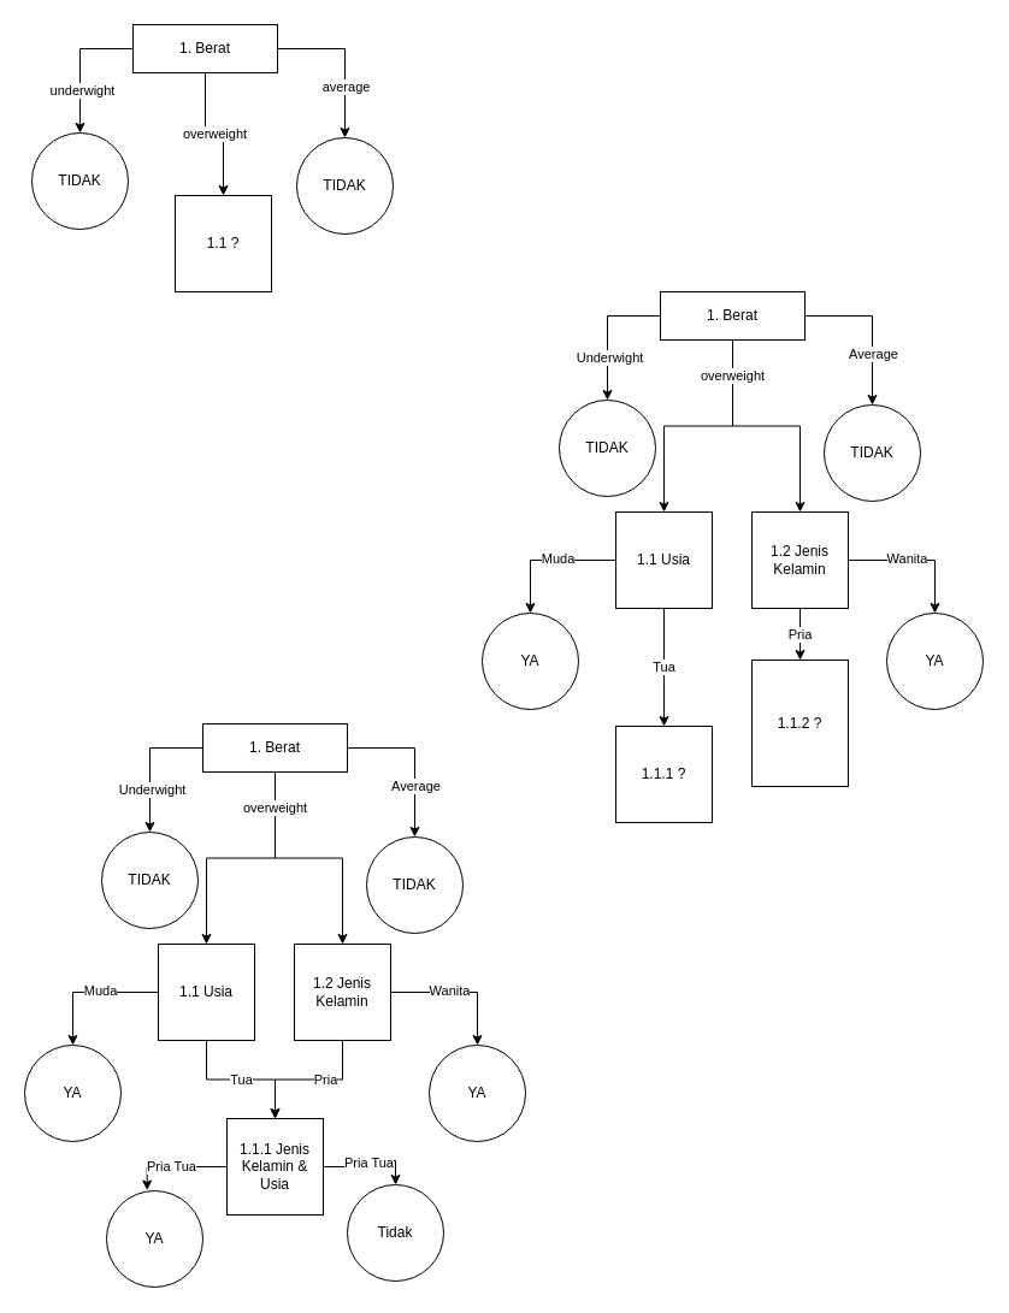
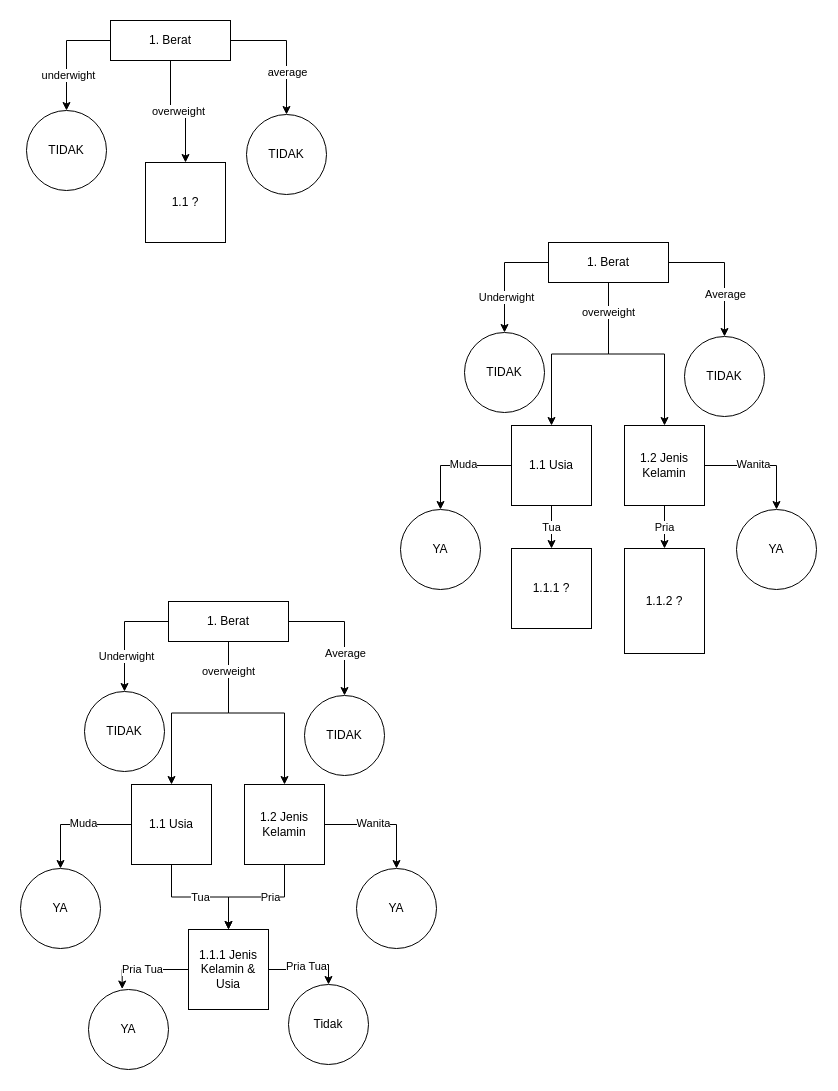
  <mxCell id="0" />
  <mxCell id="1" parent="0" />
  <mxCell id="2" value="" style="edgeStyle=orthogonalEdgeStyle;rounded=0;orthogonalLoop=1;jettySize=auto;html=1;" parent="1" source="9" target="11" edge="1"><mxGeometry relative="1" as="geometry"><mxPoint x="138" y="691" as="targetPoint" /></mxGeometry></mxCell>
  <mxCell id="3" value="Underwight" style="edgeLabel;html=1;align=center;verticalAlign=middle;resizable=0;points=[];" parent="2" vertex="1" connectable="0"><mxGeometry x="0.369" y="1" relative="1" as="geometry"><mxPoint as="offset" /></mxGeometry></mxCell>
  <mxCell id="4" style="edgeStyle=orthogonalEdgeStyle;rounded=0;orthogonalLoop=1;jettySize=auto;html=1;entryX=0.5;entryY=0;entryDx=0;entryDy=0;" parent="1" source="9" target="10" edge="1"><mxGeometry relative="1" as="geometry"><mxPoint x="318" y="691" as="targetPoint" /></mxGeometry></mxCell>
  <mxCell id="5" value="Average" style="edgeLabel;html=1;align=center;verticalAlign=middle;resizable=0;points=[];" parent="4" vertex="1" connectable="0"><mxGeometry x="0.333" relative="1" as="geometry"><mxPoint as="offset" /></mxGeometry></mxCell>
  <mxCell id="6" style="edgeStyle=orthogonalEdgeStyle;rounded=0;orthogonalLoop=1;jettySize=auto;html=1;" parent="1" source="9" target="15" edge="1"><mxGeometry relative="1" as="geometry" /></mxCell>
  <mxCell id="7" style="edgeStyle=orthogonalEdgeStyle;rounded=0;orthogonalLoop=1;jettySize=auto;html=1;" parent="1" source="9" target="20" edge="1"><mxGeometry relative="1" as="geometry" /></mxCell>
  <mxCell id="8" value="overweight" style="edgeLabel;html=1;align=center;verticalAlign=middle;resizable=0;points=[];" parent="7" vertex="1" connectable="0"><mxGeometry x="-0.712" y="-1" relative="1" as="geometry"><mxPoint as="offset" /></mxGeometry></mxCell>
  <mxCell id="9" value="1. Berat" style="rounded=0;whiteSpace=wrap;html=1;" parent="1" vertex="1"><mxGeometry x="168" y="601" width="120" height="40" as="geometry" /></mxCell>
  <mxCell id="10" value="TIDAK" style="ellipse;whiteSpace=wrap;html=1;aspect=fixed;" parent="1" vertex="1"><mxGeometry x="304" y="695" width="80" height="80" as="geometry" /></mxCell>
  <mxCell id="11" value="TIDAK" style="ellipse;whiteSpace=wrap;html=1;aspect=fixed;" parent="1" vertex="1"><mxGeometry x="84" y="691" width="80" height="80" as="geometry" /></mxCell>
  <mxCell id="12" style="edgeStyle=orthogonalEdgeStyle;rounded=0;orthogonalLoop=1;jettySize=auto;html=1;entryX=0.5;entryY=0;entryDx=0;entryDy=0;" parent="1" source="15" target="30" edge="1"><mxGeometry relative="1" as="geometry" /></mxCell>
  <mxCell id="13" value="Muda" style="edgeLabel;html=1;align=center;verticalAlign=middle;resizable=0;points=[];" parent="12" vertex="1" connectable="0"><mxGeometry x="-0.15" y="-2" relative="1" as="geometry"><mxPoint as="offset" /></mxGeometry></mxCell>
  <mxCell id="14" value="Tua" style="edgeStyle=orthogonalEdgeStyle;rounded=0;orthogonalLoop=1;jettySize=auto;html=1;" parent="1" source="15" target="37" edge="1"><mxGeometry relative="1" as="geometry" /></mxCell>
  <mxCell id="15" value="1.1 Usia" style="whiteSpace=wrap;html=1;aspect=fixed;" parent="1" vertex="1"><mxGeometry x="131" y="784" width="80" height="80" as="geometry" /></mxCell>
  <mxCell id="16" style="edgeStyle=orthogonalEdgeStyle;rounded=0;orthogonalLoop=1;jettySize=auto;html=1;entryX=0.5;entryY=0;entryDx=0;entryDy=0;" parent="1" source="20" target="31" edge="1"><mxGeometry relative="1" as="geometry" /></mxCell>
  <mxCell id="17" value="Wanita" style="edgeLabel;html=1;align=center;verticalAlign=middle;resizable=0;points=[];" parent="16" vertex="1" connectable="0"><mxGeometry x="-0.164" y="2" relative="1" as="geometry"><mxPoint as="offset" /></mxGeometry></mxCell>
  <mxCell id="18" style="edgeStyle=orthogonalEdgeStyle;rounded=0;orthogonalLoop=1;jettySize=auto;html=1;entryX=0.5;entryY=0;entryDx=0;entryDy=0;" parent="1" source="20" target="37" edge="1"><mxGeometry relative="1" as="geometry" /></mxCell>
  <mxCell id="19" value="Pria" style="edgeLabel;html=1;align=center;verticalAlign=middle;resizable=0;points=[];" parent="18" vertex="1" connectable="0"><mxGeometry x="-0.23" relative="1" as="geometry"><mxPoint as="offset" /></mxGeometry></mxCell>
  <mxCell id="20" value="1.2 Jenis Kelamin" style="whiteSpace=wrap;html=1;aspect=fixed;" parent="1" vertex="1"><mxGeometry x="244" y="784" width="80" height="80" as="geometry" /></mxCell>
  <mxCell id="21" value="" style="edgeStyle=orthogonalEdgeStyle;rounded=0;orthogonalLoop=1;jettySize=auto;html=1;" parent="1" source="26" target="28" edge="1"><mxGeometry relative="1" as="geometry"><mxPoint x="80" y="110" as="targetPoint" /></mxGeometry></mxCell>
  <mxCell id="22" value="underwight" style="edgeLabel;html=1;align=center;verticalAlign=middle;resizable=0;points=[];" parent="21" vertex="1" connectable="0"><mxGeometry x="0.369" y="1" relative="1" as="geometry"><mxPoint as="offset" /></mxGeometry></mxCell>
  <mxCell id="23" style="edgeStyle=orthogonalEdgeStyle;rounded=0;orthogonalLoop=1;jettySize=auto;html=1;entryX=0.5;entryY=0;entryDx=0;entryDy=0;" parent="1" source="26" target="27" edge="1"><mxGeometry relative="1" as="geometry"><mxPoint x="260" y="110" as="targetPoint" /></mxGeometry></mxCell>
  <mxCell id="24" value="average" style="edgeLabel;html=1;align=center;verticalAlign=middle;resizable=0;points=[];" parent="23" vertex="1" connectable="0"><mxGeometry x="0.333" relative="1" as="geometry"><mxPoint as="offset" /></mxGeometry></mxCell>
  <mxCell id="25" value="overweight" style="edgeStyle=orthogonalEdgeStyle;rounded=0;orthogonalLoop=1;jettySize=auto;html=1;" parent="1" source="26" target="29" edge="1"><mxGeometry relative="1" as="geometry" /></mxCell>
  <mxCell id="26" value="1. Berat" style="rounded=0;whiteSpace=wrap;html=1;" parent="1" vertex="1"><mxGeometry x="110" y="20" width="120" height="40" as="geometry" /></mxCell>
  <mxCell id="27" value="TIDAK" style="ellipse;whiteSpace=wrap;html=1;aspect=fixed;" parent="1" vertex="1"><mxGeometry x="246" y="114" width="80" height="80" as="geometry" /></mxCell>
  <mxCell id="28" value="TIDAK" style="ellipse;whiteSpace=wrap;html=1;aspect=fixed;" parent="1" vertex="1"><mxGeometry x="26" y="110" width="80" height="80" as="geometry" /></mxCell>
  <mxCell id="29" value="1.1 ?" style="whiteSpace=wrap;html=1;aspect=fixed;" parent="1" vertex="1"><mxGeometry x="145" y="162" width="80" height="80" as="geometry" /></mxCell>
  <mxCell id="30" value="YA" style="ellipse;whiteSpace=wrap;html=1;aspect=fixed;" parent="1" vertex="1"><mxGeometry x="20" y="868" width="80" height="80" as="geometry" /></mxCell>
  <mxCell id="31" value="YA" style="ellipse;whiteSpace=wrap;html=1;aspect=fixed;" parent="1" vertex="1"><mxGeometry x="356" y="868" width="80" height="80" as="geometry" /></mxCell>
  <mxCell id="32" style="edgeStyle=orthogonalEdgeStyle;rounded=0;orthogonalLoop=1;jettySize=auto;html=1;entryX=0.421;entryY=-0.006;entryDx=0;entryDy=0;entryPerimeter=0;" parent="1" source="37" target="60" edge="1"><mxGeometry relative="1" as="geometry" /></mxCell>
  <mxCell id="33" value="Pria Tua" style="edgeLabel;html=1;align=center;verticalAlign=middle;resizable=0;points=[];" parent="32" vertex="1" connectable="0"><mxGeometry x="0.086" y="-1" relative="1" as="geometry"><mxPoint as="offset" /></mxGeometry></mxCell>
  <mxCell id="34" style="edgeStyle=orthogonalEdgeStyle;rounded=0;orthogonalLoop=1;jettySize=auto;html=1;entryX=0.5;entryY=0;entryDx=0;entryDy=0;" parent="1" source="37" target="61" edge="1"><mxGeometry relative="1" as="geometry" /></mxCell>
  <mxCell id="35" value="&lt;span style=&quot;color: rgba(0 , 0 , 0 , 0) ; font-family: monospace ; font-size: 0px ; background-color: rgb(248 , 249 , 250)&quot;&gt;%3CmxGraphModel%3E%3Croot%3E%3CmxCell%20id%3D%220%22%2F%3E%3CmxCell%20id%3D%221%22%20parent%3D%220%22%2F%3E%3CmxCell%20id%3D%222%22%20value%3D%22Pria%20Tua%22%20style%3D%22edgeLabel%3Bhtml%3D1%3Balign%3Dcenter%3BverticalAlign%3Dmiddle%3Bresizable%3D0%3Bpoints%3D%5B%5D%3B%22%20vertex%3D%221%22%20connectable%3D%220%22%20parent%3D%221%22%3E%3CmxGeometry%20x%3D%2252.5%22%20y%3D%22637%22%20as%3D%22geometry%22%2F%3E%3C%2FmxCell%3E%3C%2Froot%3E%3C%2FmxGraphModel%3E&lt;/span&gt;" style="edgeLabel;html=1;align=center;verticalAlign=middle;resizable=0;points=[];" parent="34" vertex="1" connectable="0"><mxGeometry x="-0.088" y="1" relative="1" as="geometry"><mxPoint as="offset" /></mxGeometry></mxCell>
  <mxCell id="36" value="Pria Tua" style="edgeLabel;html=1;align=center;verticalAlign=middle;resizable=0;points=[];" parent="34" vertex="1" connectable="0"><mxGeometry x="-0.018" y="-1" relative="1" as="geometry"><mxPoint as="offset" /></mxGeometry></mxCell>
  <mxCell id="37" value="1.1.1 Jenis Kelamin &amp;amp; Usia" style="whiteSpace=wrap;html=1;aspect=fixed;" parent="1" vertex="1"><mxGeometry x="188" y="929" width="80" height="80" as="geometry" /></mxCell>
  <mxCell id="38" value="" style="edgeStyle=orthogonalEdgeStyle;rounded=0;orthogonalLoop=1;jettySize=auto;html=1;" parent="1" source="45" target="47" edge="1"><mxGeometry relative="1" as="geometry"><mxPoint x="518" y="332" as="targetPoint" /></mxGeometry></mxCell>
  <mxCell id="39" value="Underwight" style="edgeLabel;html=1;align=center;verticalAlign=middle;resizable=0;points=[];" parent="38" vertex="1" connectable="0"><mxGeometry x="0.369" y="1" relative="1" as="geometry"><mxPoint as="offset" /></mxGeometry></mxCell>
  <mxCell id="40" style="edgeStyle=orthogonalEdgeStyle;rounded=0;orthogonalLoop=1;jettySize=auto;html=1;entryX=0.5;entryY=0;entryDx=0;entryDy=0;" parent="1" source="45" target="46" edge="1"><mxGeometry relative="1" as="geometry"><mxPoint x="698" y="332" as="targetPoint" /></mxGeometry></mxCell>
  <mxCell id="41" value="Average" style="edgeLabel;html=1;align=center;verticalAlign=middle;resizable=0;points=[];" parent="40" vertex="1" connectable="0"><mxGeometry x="0.333" relative="1" as="geometry"><mxPoint as="offset" /></mxGeometry></mxCell>
  <mxCell id="42" style="edgeStyle=orthogonalEdgeStyle;rounded=0;orthogonalLoop=1;jettySize=auto;html=1;" parent="1" source="45" target="51" edge="1"><mxGeometry relative="1" as="geometry" /></mxCell>
  <mxCell id="43" style="edgeStyle=orthogonalEdgeStyle;rounded=0;orthogonalLoop=1;jettySize=auto;html=1;" parent="1" source="45" target="55" edge="1"><mxGeometry relative="1" as="geometry" /></mxCell>
  <mxCell id="44" value="overweight" style="edgeLabel;html=1;align=center;verticalAlign=middle;resizable=0;points=[];" parent="43" vertex="1" connectable="0"><mxGeometry x="-0.712" y="-1" relative="1" as="geometry"><mxPoint as="offset" /></mxGeometry></mxCell>
  <mxCell id="45" value="1. Berat" style="rounded=0;whiteSpace=wrap;html=1;" parent="1" vertex="1"><mxGeometry x="548" y="242" width="120" height="40" as="geometry" /></mxCell>
  <mxCell id="46" value="TIDAK" style="ellipse;whiteSpace=wrap;html=1;aspect=fixed;" parent="1" vertex="1"><mxGeometry x="684" y="336" width="80" height="80" as="geometry" /></mxCell>
  <mxCell id="47" value="TIDAK" style="ellipse;whiteSpace=wrap;html=1;aspect=fixed;" parent="1" vertex="1"><mxGeometry x="464" y="332" width="80" height="80" as="geometry" /></mxCell>
  <mxCell id="48" style="edgeStyle=orthogonalEdgeStyle;rounded=0;orthogonalLoop=1;jettySize=auto;html=1;entryX=0.5;entryY=0;entryDx=0;entryDy=0;" parent="1" source="51" target="56" edge="1"><mxGeometry relative="1" as="geometry" /></mxCell>
  <mxCell id="49" value="Muda" style="edgeLabel;html=1;align=center;verticalAlign=middle;resizable=0;points=[];" parent="48" vertex="1" connectable="0"><mxGeometry x="-0.15" y="-2" relative="1" as="geometry"><mxPoint as="offset" /></mxGeometry></mxCell>
  <mxCell id="50" value="Tua" style="edgeStyle=orthogonalEdgeStyle;rounded=0;orthogonalLoop=1;jettySize=auto;html=1;entryX=0.5;entryY=0;entryDx=0;entryDy=0;" parent="1" source="51" target="58" edge="1"><mxGeometry relative="1" as="geometry" /></mxCell>
  <mxCell id="51" value="1.1 Usia" style="whiteSpace=wrap;html=1;aspect=fixed;" parent="1" vertex="1"><mxGeometry x="511" y="425" width="80" height="80" as="geometry" /></mxCell>
  <mxCell id="52" style="edgeStyle=orthogonalEdgeStyle;rounded=0;orthogonalLoop=1;jettySize=auto;html=1;entryX=0.5;entryY=0;entryDx=0;entryDy=0;" parent="1" source="55" target="57" edge="1"><mxGeometry relative="1" as="geometry" /></mxCell>
  <mxCell id="53" value="Wanita" style="edgeLabel;html=1;align=center;verticalAlign=middle;resizable=0;points=[];" parent="52" vertex="1" connectable="0"><mxGeometry x="-0.164" y="2" relative="1" as="geometry"><mxPoint as="offset" /></mxGeometry></mxCell>
  <mxCell id="54" value="Pria" style="edgeStyle=orthogonalEdgeStyle;rounded=0;orthogonalLoop=1;jettySize=auto;html=1;entryX=0.5;entryY=0;entryDx=0;entryDy=0;" parent="1" source="55" target="59" edge="1"><mxGeometry relative="1" as="geometry" /></mxCell>
  <mxCell id="55" value="1.2 Jenis Kelamin" style="whiteSpace=wrap;html=1;aspect=fixed;" parent="1" vertex="1"><mxGeometry x="624" y="425" width="80" height="80" as="geometry" /></mxCell>
  <mxCell id="56" value="YA" style="ellipse;whiteSpace=wrap;html=1;aspect=fixed;" parent="1" vertex="1"><mxGeometry x="400" y="509" width="80" height="80" as="geometry" /></mxCell>
  <mxCell id="57" value="YA" style="ellipse;whiteSpace=wrap;html=1;aspect=fixed;" parent="1" vertex="1"><mxGeometry x="736" y="509" width="80" height="80" as="geometry" /></mxCell>
- <mxCell id="58" value="1.1.1 ?" style="whiteSpace=wrap;html=1;aspect=fixed;" parent="1" vertex="1"><mxGeometry x="511" y="603" width="80" height="80" as="geometry" /></mxCell>
+ <mxCell id="58" value="1.1.1 ?" style="whiteSpace=wrap;html=1;aspect=fixed;" parent="1" vertex="1"><mxGeometry x="511" y="548" width="80" height="80" as="geometry" /></mxCell>
  <mxCell id="59" value="1.1.2 ?" style="whiteSpace=wrap;html=1;aspect=fixed;" parent="1" vertex="1"><mxGeometry x="624" y="548" width="80" height="105" as="geometry" /></mxCell>
  <mxCell id="60" value="YA" style="ellipse;whiteSpace=wrap;html=1;aspect=fixed;" parent="1" vertex="1"><mxGeometry x="88" y="989" width="80" height="80" as="geometry" /></mxCell>
  <mxCell id="61" value="Tidak" style="ellipse;whiteSpace=wrap;html=1;aspect=fixed;" parent="1" vertex="1"><mxGeometry x="288" y="984" width="80" height="80" as="geometry" /></mxCell>
